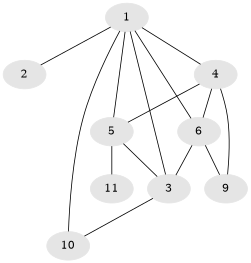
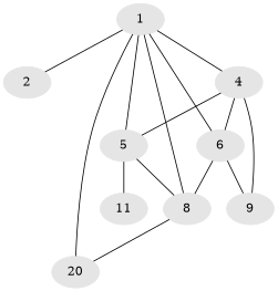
  graph {
    node [color=gray90 style=filled]
    edge [weight=1.0]
    1
    2
    4
    5
    6
-   8 [label=3]
-   10
+   8
+   10 [label=20]
    n8 [label=9]
    11
    1 -- 2 [weight=2.0]
    1 -- 4 [weight=3.0]
    1 -- 5
    1 -- 6 [weight=3.0]
    1 -- 8
    1 -- 10 [weight=4.0]
    4 -- 5
    4 -- 6
    4 -- n8
    5 -- 8
    5 -- 11
    6 -- 8
    6 -- n8 [weight=2.0]
    8 -- 10 [weight=3.0]
  }
